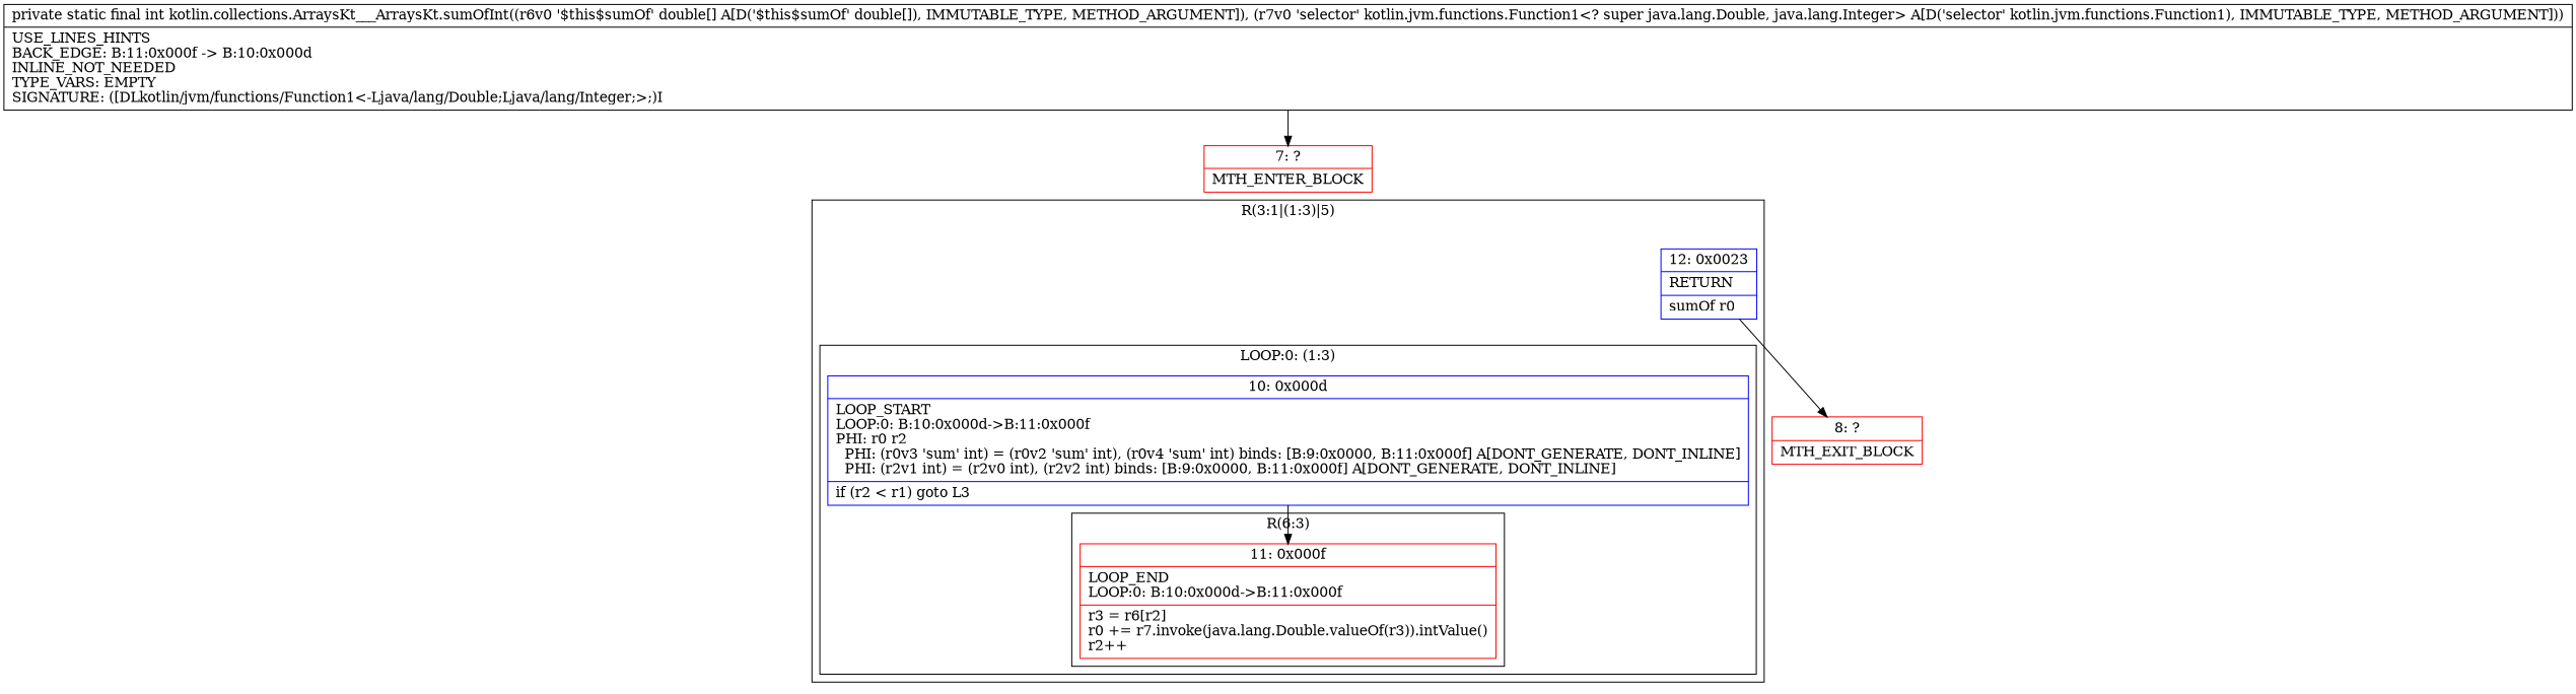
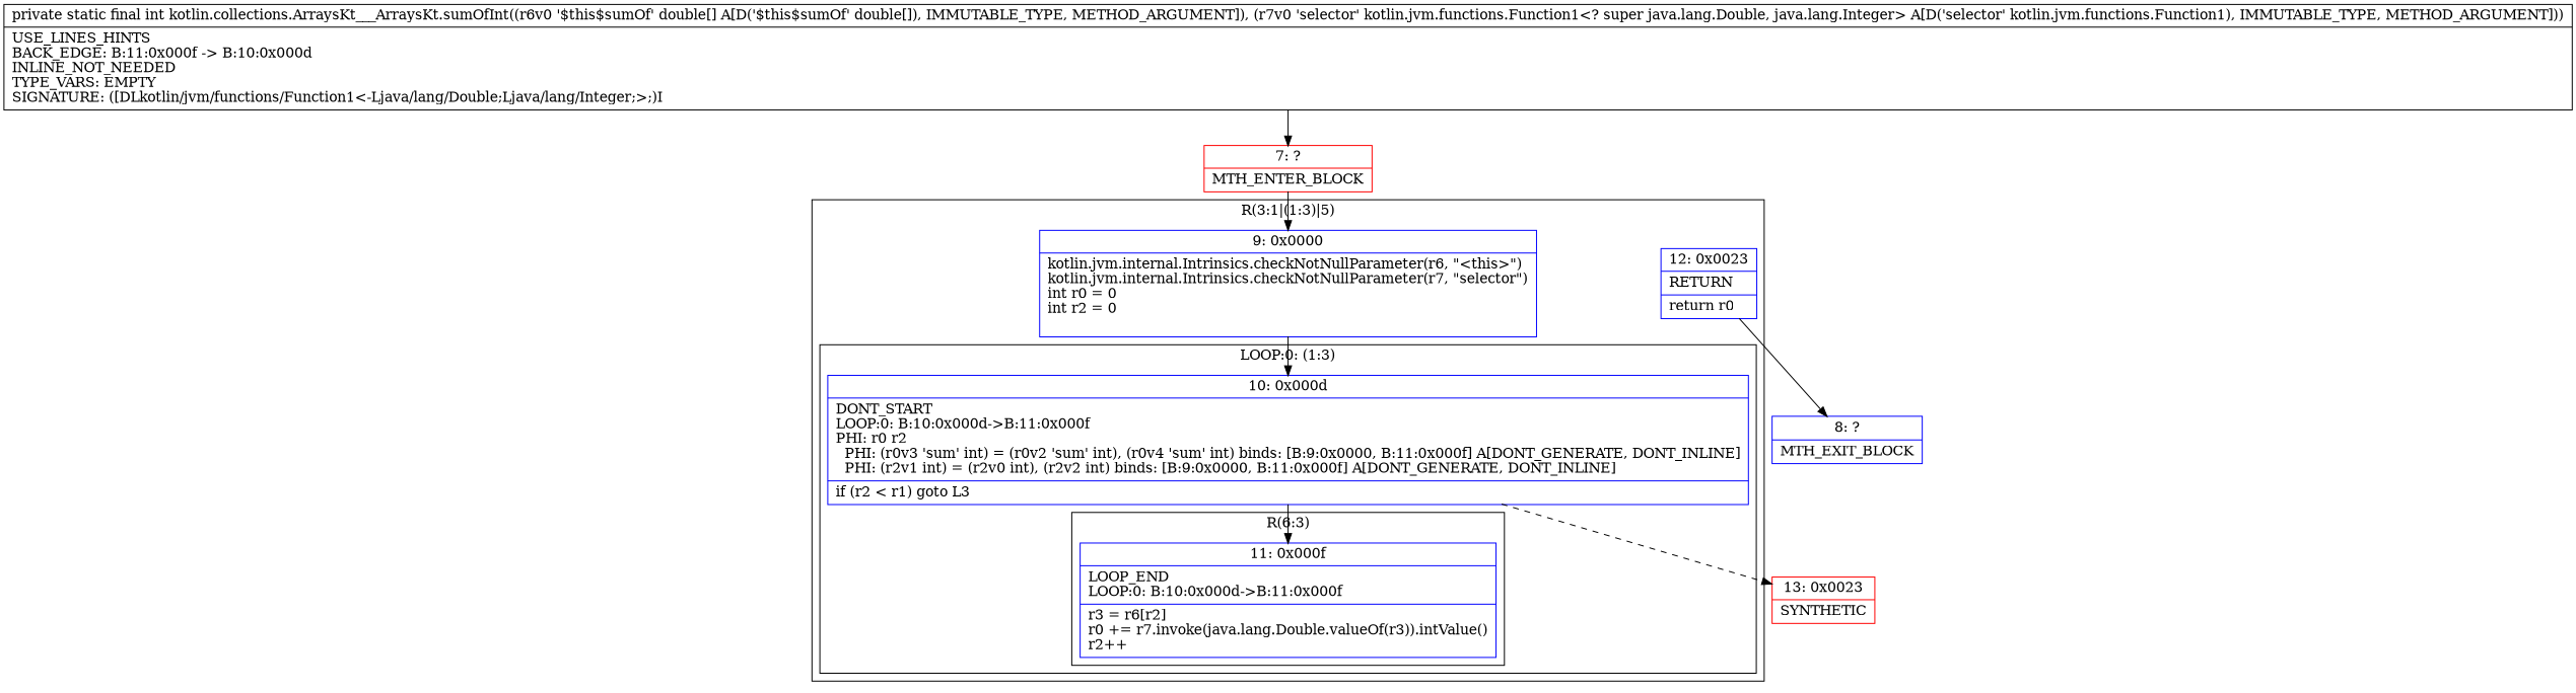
  digraph {
    node [color=blue shape=record]
-   n1 [color=red label="{11\:\ 0x000f|LOOP_END\lLOOP:0: B:10:0x000d\-\>B:11:0x000f\l|r3 = r6[r2]\lr0 += r7.invoke(java.lang.Double.valueOf(r3)).intValue()\lr2++\l}"]
-   n2 [label="{10\:\ 0x000d|LOOP_START\lLOOP:0: B:10:0x000d\-\>B:11:0x000f\lPHI: r0 r2 \l  PHI: (r0v3 'sum' int) = (r0v2 'sum' int), (r0v4 'sum' int) binds: [B:9:0x0000, B:11:0x000f] A[DONT_GENERATE, DONT_INLINE]\l  PHI: (r2v1 int) = (r2v0 int), (r2v2 int) binds: [B:9:0x0000, B:11:0x000f] A[DONT_GENERATE, DONT_INLINE]\l|if (r2 \< r1) goto L3\l}"]
-   n4 [label="{12\:\ 0x0023|RETURN\l|sumOf r0\l}"]
-   n6 [color=red label="{8\:\ ?|MTH_EXIT_BLOCK\l}"]
+   n1 [label="{11\:\ 0x000f|LOOP_END\lLOOP:0: B:10:0x000d\-\>B:11:0x000f\l|r3 = r6[r2]\lr0 += r7.invoke(java.lang.Double.valueOf(r3)).intValue()\lr2++\l}"]
+   n2 [label="{10\:\ 0x000d|DONT_START\lLOOP:0: B:10:0x000d\-\>B:11:0x000f\lPHI: r0 r2 \l  PHI: (r0v3 'sum' int) = (r0v2 'sum' int), (r0v4 'sum' int) binds: [B:9:0x0000, B:11:0x000f] A[DONT_GENERATE, DONT_INLINE]\l  PHI: (r2v1 int) = (r2v0 int), (r2v2 int) binds: [B:9:0x0000, B:11:0x000f] A[DONT_GENERATE, DONT_INLINE]\l|if (r2 \< r1) goto L3\l}"]
+   n3 [label="{9\:\ 0x0000|kotlin.jvm.internal.Intrinsics.checkNotNullParameter(r6, \"\<this\>\")\lkotlin.jvm.internal.Intrinsics.checkNotNullParameter(r7, \"selector\")\lint r0 = 0\lint r2 = 0\l\l}"]
+   n4 [label="{12\:\ 0x0023|RETURN\l|return r0\l}"]
+   n5 [color=red label="{13\:\ 0x0023|SYNTHETIC\l}"]
+   n6 [label="{8\:\ ?|MTH_EXIT_BLOCK\l}"]
    n7 [color=red label="{7\:\ ?|MTH_ENTER_BLOCK\l}"]
    n8 [label="{private static final int kotlin.collections.ArraysKt___ArraysKt.sumOfInt((r6v0 '$this$sumOf' double[] A[D('$this$sumOf' double[]), IMMUTABLE_TYPE, METHOD_ARGUMENT]), (r7v0 'selector' kotlin.jvm.functions.Function1\<? super java.lang.Double, java.lang.Integer\> A[D('selector' kotlin.jvm.functions.Function1), IMMUTABLE_TYPE, METHOD_ARGUMENT]))  | USE_LINES_HINTS\lBACK_EDGE: B:11:0x000f \-\> B:10:0x000d\lINLINE_NOT_NEEDED\lTYPE_VARS: EMPTY\lSIGNATURE: ([DLkotlin\/jvm\/functions\/Function1\<\-Ljava\/lang\/Double;Ljava\/lang\/Integer;\>;)I\l}" color=""]
    subgraph cluster_1 {
      label="R(3:1|(1:3)|5)"
+     n3
      n4
      subgraph cluster_2 {
        label="LOOP:0: (1:3)"
        n2
        subgraph cluster_3 {
          label="R(6:3)"
          n1
        }
      }
    }
    n2 -> n1
+   n2 -> n5 [style=dashed]
+   n3 -> n2
    n4 -> n6
+   n7 -> n3
    n8 -> n7
  }
